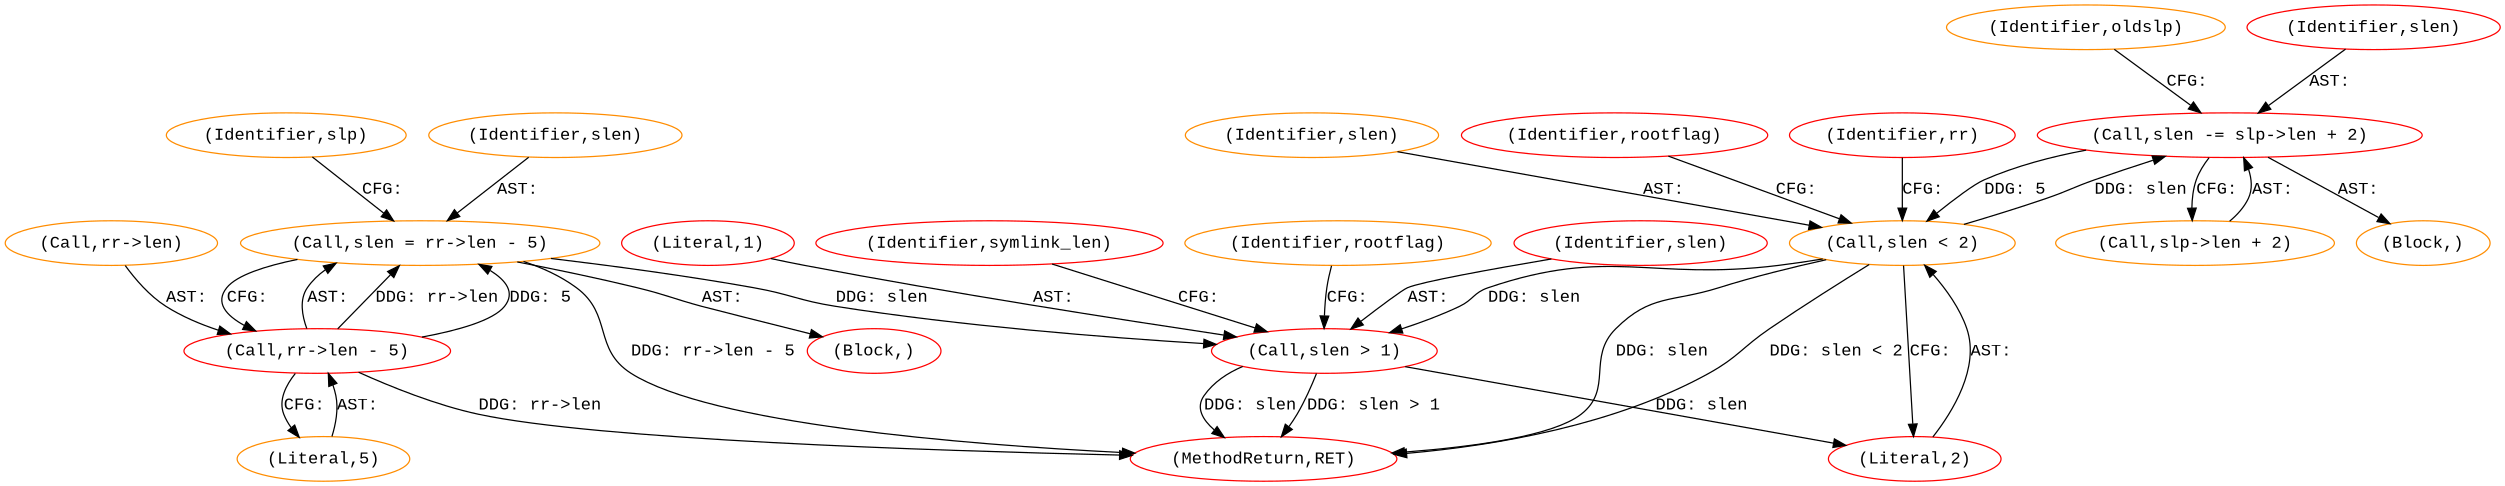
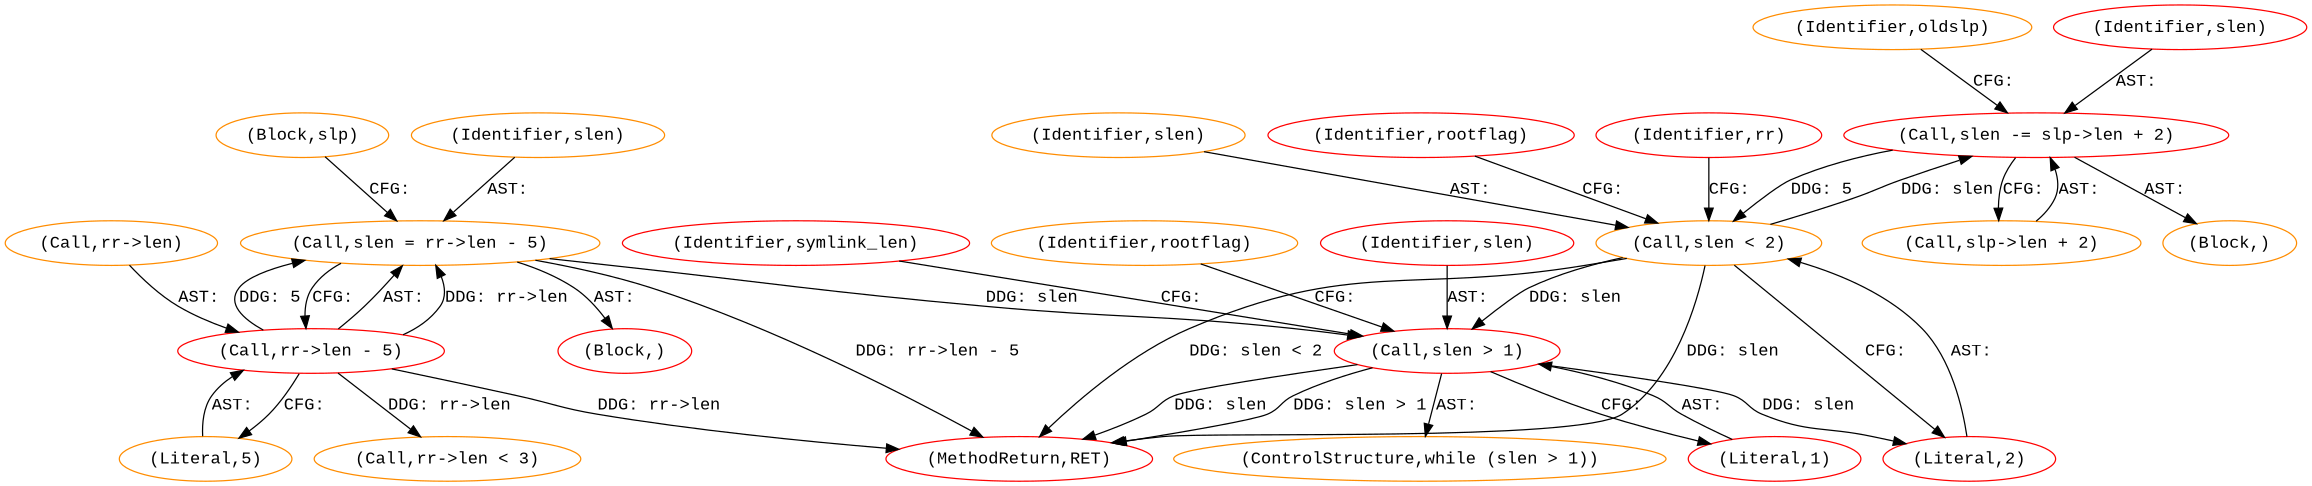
  digraph {
    fontname="Liberation Mono"
    node [color=darkorange fontname="Liberation Mono"]
    edge [fontname="Liberation Mono"]
    n1 [color=red label="(Call,slen -= slp->len + 2)"]
    n2 [label="(Call,slen < 2)"]
    n3 [label="(Call,slp->len + 2)"]
    n4 [label="(Block,)"]
    n5 [color=red label="(Call,slen > 1)"]
    n6 [color=red label="(MethodReturn,RET)"]
    n7 [color=red label="(Literal,2)"]
+   n8 [label="(ControlStructure,while (slen > 1))"]
    n9 [color=red label="(Literal,1)"]
    n10 [label="(Call,slen = rr->len - 5)"]
    n11 [color=red label="(Call,rr->len - 5)"]
    n12 [color=red label="(Block,)"]
    n13 [label="(Literal,5)"]
+   n14 [label="(Call,rr->len < 3)"]
    n15 [color=red label="(Identifier,symlink_len)"]
    n16 [label="(Identifier,rootflag)"]
    n17 [label="(Identifier,oldslp)"]
    n18 [label="(Identifier,slen)"]
    n19 [color=red label="(Identifier,slen)"]
-   n20 [label="(Identifier,slp)"]
+   n20 [label="(Block,slp)"]
    n21 [color=red label="(Identifier,rootflag)"]
    n22 [color=red label="(Identifier,rr)"]
    n23 [label="(Identifier,slen)"]
    n24 [color=red label="(Identifier,slen)"]
    n25 [label="(Call,rr->len)"]
    n1 -> n2 [label="DDG: 5"]
    n1 -> n3 [label="CFG: "]
    n1 -> n4 [label="AST: "]
    n2 -> n1 [label="DDG: slen"]
    n2 -> n5 [label="DDG: slen"]
    n2 -> n6 [label="DDG: slen"]
    n2 -> n6 [label="DDG: slen < 2"]
    n2 -> n7 [label="CFG: "]
    n3 -> n1 [label="AST: "]
    n5 -> n6 [label="DDG: slen"]
    n5 -> n6 [label="DDG: slen > 1"]
    n5 -> n7 [label="DDG: slen"]
+   n5 -> n8 [label="AST: "]
+   n5 -> n9 [label="CFG: "]
    n7 -> n2 [label="AST: "]
    n9 -> n5 [label="AST: "]
    n10 -> n5 [label="DDG: slen"]
    n10 -> n6 [label="DDG: rr->len - 5"]
    n10 -> n11 [label="CFG: "]
    n10 -> n12 [label="AST: "]
    n11 -> n6 [label="DDG: rr->len"]
    n11 -> n10 [label="AST: "]
    n11 -> n10 [label="DDG: rr->len"]
    n11 -> n10 [label="DDG: 5"]
    n11 -> n13 [label="CFG: "]
+   n11 -> n14 [label="DDG: rr->len"]
    n13 -> n11 [label="AST: "]
    n15 -> n5 [label="CFG: "]
    n16 -> n5 [label="CFG: "]
    n17 -> n1 [label="CFG: "]
    n18 -> n2 [label="AST: "]
    n19 -> n5 [label="AST: "]
    n20 -> n10 [label="CFG: "]
    n21 -> n2 [label="CFG: "]
    n22 -> n2 [label="CFG: "]
    n23 -> n10 [label="AST: "]
    n24 -> n1 [label="AST: "]
    n25 -> n11 [label="AST: "]
  }
